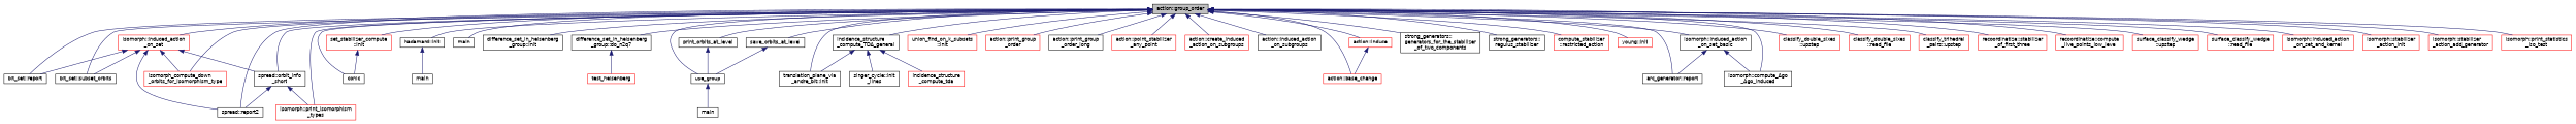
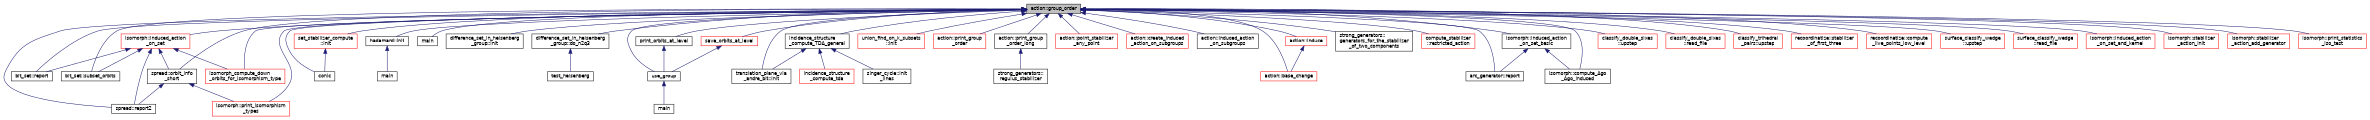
  digraph {
    fontname="DejaVu Sans"
    rankdir=TB
    node [color=black fillcolor=white fontname="DejaVu Sans" fontsize=10 shape=record style=filled]
    edge [color=midnightblue dir=back fontname="DejaVu Sans" fontsize=10 labelfontname=Helvetica labelfontsize=10 style=solid]
    n1 [fillcolor=grey75 fontcolor=black height=0.2 label="action::group_order" width=0.4]
    n2 [height=0.2 label="blt_set::report" width=0.4]
    n3 [height=0.2 label="blt_set::subset_orbits" width=0.4]
    n4 [height=0.2 label=conic width=0.4]
    n5 [height=0.2 label="hadamard::init" width=0.4]
    n6 [height=0.2 label=main width=0.4]
    n7 [height=0.2 label="difference_set_in_heisenberg\l_group::init" width=0.4]
-   n8 [height=0.2 label="difference_set_in_heisenberg\l_group::do_n2q7" width=0.4]
+   n8 [height=0.2 label="difference_set_in_heisenberg\l_group::do_n2q3" width=0.4]
    n9 [height=0.2 label=use_group width=0.4]
    n10 [height=0.2 label=print_orbits_at_level width=0.4]
-   n11 [height=0.2 label=save_orbits_at_level width=0.4]
+   n11 [color=red height=0.2 label=save_orbits_at_level width=0.4]
    n12 [height=0.2 label="incidence_structure\l_compute_TDA_general" width=0.4]
    n13 [height=0.2 label="translation_plane_via\l_andre_blt::init" width=0.4]
    n14 [color=red height=0.2 label="union_find_on_k_subsets\l::init" width=0.4]
    n15 [color=red height=0.2 label="action::print_group\l_order" width=0.4]
    n16 [height=0.2 label="action::print_group\l_order_long" width=0.4]
    n17 [color=red height=0.2 label="action::point_stabilizer\l_any_point" width=0.4]
    n18 [color=red height=0.2 label="action::create_induced\l_action_on_subgroups" width=0.4]
    n19 [height=0.2 label="action::induced_action\l_on_subgroups" width=0.4]
    n20 [color=red height=0.2 label="action::induce" width=0.4]
    n21 [color=red height=0.2 label="action::base_change" width=0.4]
    n22 [height=0.2 label="strong_generators::\lgenerators_for_the_stabilizer\l_of_two_components" width=0.4]
    n23 [height=0.2 label="strong_generators::\lregulus_stabilizer" width=0.4]
    n24 [color=red height=0.2 label="compute_stabilizer\l::restricted_action" width=0.4]
    n25 [color=red height=0.2 label="set_stabilizer_compute\l::init" width=0.4]
-   n26 [color=red height=0.2 label="young::init" width=0.4]
    n27 [height=0.2 label="arc_generator::report" width=0.4]
    n28 [color=red height=0.2 label="classify_double_sixes\l::upstep" width=0.4]
    n29 [color=red height=0.2 label="classify_double_sixes\l::read_file" width=0.4]
    n30 [color=red height=0.2 label="classify_trihedral\l_pairs::upstep" width=0.4]
    n31 [color=red height=0.2 label="recoordinatize::stabilizer\l_of_first_three" width=0.4]
    n32 [color=red height=0.2 label="recoordinatize::compute\l_live_points_low_level" width=0.4]
    n33 [height=0.2 label="spread::report2" width=0.4]
    n34 [height=0.2 label="spread::orbit_info\l_short" width=0.4]
    n35 [color=red height=0.2 label="surface_classify_wedge\l::upstep" width=0.4]
    n36 [color=red height=0.2 label="surface_classify_wedge\l::read_file" width=0.4]
    n37 [height=0.2 label="isomorph::compute_Ago\l_Ago_induced" width=0.4]
    n38 [color=red height=0.2 label="isomorph::print_isomorphism\l_types" width=0.4]
    n39 [color=red height=0.2 label="isomorph::induced_action\l_on_set_and_kernel" width=0.4]
    n40 [color=red height=0.2 label="isomorph_compute_down\l_orbits_for_isomorphism_type" width=0.4]
    n41 [color=red height=0.2 label="isomorph::stabilizer\l_action_init" width=0.4]
    n42 [color=red height=0.2 label="isomorph::stabilizer\l_action_add_generator" width=0.4]
    n43 [color=red height=0.2 label="isomorph::print_statistics\l_iso_test" width=0.4]
    n44 [height=0.2 label="isomorph::induced_action\l_on_set_basic" width=0.4]
    n45 [color=red height=0.2 label="isomorph::induced_action\l_on_set" width=0.4]
    n46 [height=0.2 label=main width=0.4]
-   n47 [color=red height=0.2 label=test_heisenberg width=0.4]
+   n47 [height=0.2 label=test_heisenberg width=0.4]
    n48 [height=0.2 label=main width=0.4]
    n49 [color=red height=0.2 label="incidence_structure\l_compute_tda" width=0.4]
    n50 [height=0.2 label="singer_cycle::init\l_lines" width=0.4]
    n1 -> n2
    n1 -> n3
    n1 -> n4
    n1 -> n5
    n1 -> n6
    n1 -> n7
    n1 -> n8
    n1 -> n9
    n1 -> n10
    n1 -> n11
    n1 -> n12
    n1 -> n13
    n1 -> n14
    n1 -> n15
    n1 -> n16
    n1 -> n17
    n1 -> n18
    n1 -> n19
    n1 -> n20
    n1 -> n21
    n1 -> n22
-   n1 -> n23
+   n16 -> n23
    n1 -> n24
    n1 -> n25
-   n1 -> n26
    n1 -> n27
    n1 -> n28
    n1 -> n29
    n1 -> n30
    n1 -> n31
    n1 -> n32
    n1 -> n33
    n1 -> n34
    n1 -> n35
    n1 -> n36
    n1 -> n37
    n1 -> n38
    n1 -> n39
    n1 -> n40
    n1 -> n41
    n1 -> n42
    n1 -> n43
    n1 -> n44
    n1 -> n45
    n5 -> n46
    n8 -> n47
    n9 -> n48
    n10 -> n9
    n11 -> n9
    n12 -> n13
    n12 -> n49
    n12 -> n50
    n20 -> n21
    n25 -> n4
    n34 -> n33
    n34 -> n38
    n44 -> n27
    n44 -> n37
    n45 -> n2
    n45 -> n3
    n45 -> n33
    n45 -> n34
    n45 -> n40
  }
